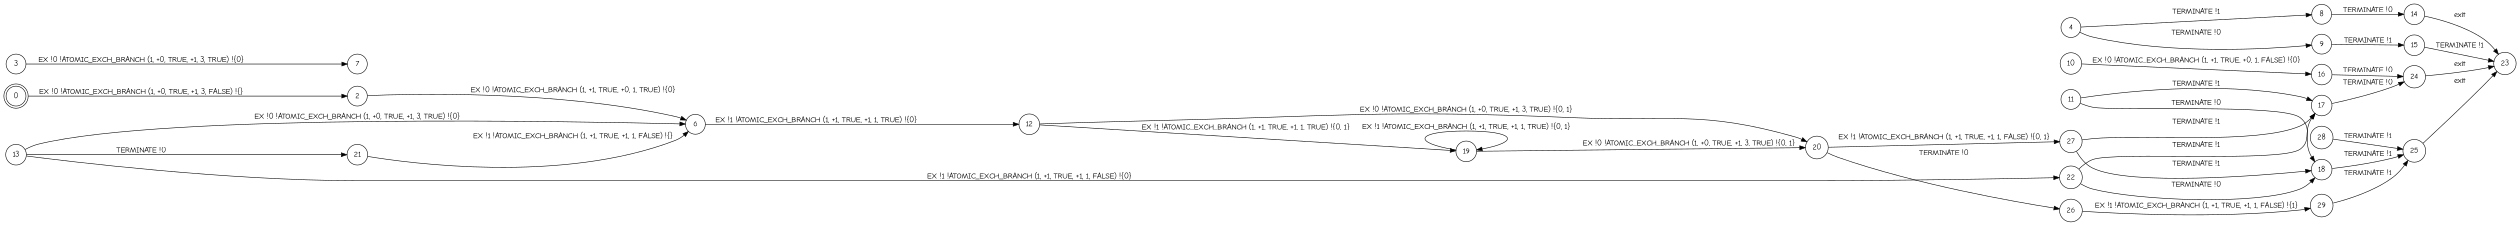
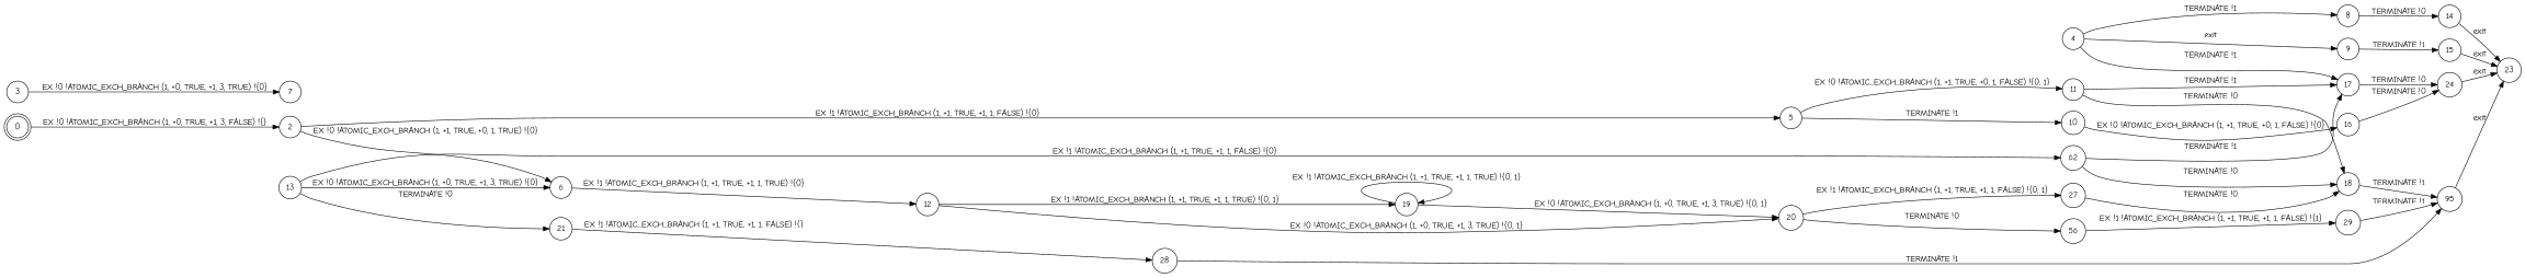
  digraph {
    fontname="Comic Neue"
    rankdir=LR
    node [fontname="Comic Neue" shape=circle]
    edge [fontname="Comic Neue"]
    0 [peripheries=2]
    2
+   5
    6
    3
    7
    4
    8
    9
    10
    11
    12
    14
    15
    16
    17
    18
    19
    20
    13
    21
-   22
+   22 [label=62]
    23
    24
-   25
-   26
+   25 [label=95]
+   26 [label=56]
    27
    28
    29
    0 -> 2 [label="EX !0 !ATOMIC_EXCH_BRANCH (1, +0, TRUE, +1, 3, FALSE) !{}"]
+   2 -> 5 [label="EX !1 !ATOMIC_EXCH_BRANCH (1, +1, TRUE, +1, 1, FALSE) !{0}"]
    2 -> 6 [label="EX !0 !ATOMIC_EXCH_BRANCH (1, +1, TRUE, +0, 1, TRUE) !{0}"]
+   5 -> 10 [label="TERMINATE !1"]
+   5 -> 11 [label="EX !0 !ATOMIC_EXCH_BRANCH (1, +1, TRUE, +0, 1, FALSE) !{0, 1}"]
    6 -> 12 [label="EX !1 !ATOMIC_EXCH_BRANCH (1, +1, TRUE, +1, 1, TRUE) !{0}"]
    3 -> 7 [label="EX !0 !ATOMIC_EXCH_BRANCH (1, +0, TRUE, +1, 3, TRUE) !{0}"]
    4 -> 8 [label="TERMINATE !1"]
-   4 -> 9 [label="TERMINATE !0"]
+   4 -> 9 [label=exit]
    8 -> 14 [label="TERMINATE !0"]
    9 -> 15 [label="TERMINATE !1"]
    10 -> 16 [label="EX !0 !ATOMIC_EXCH_BRANCH (1, +1, TRUE, +0, 1, FALSE) !{0}"]
    11 -> 17 [label="TERMINATE !1"]
    11 -> 18 [label="TERMINATE !0"]
    12 -> 19 [label="EX !1 !ATOMIC_EXCH_BRANCH (1, +1, TRUE, +1, 1, TRUE) !{0, 1}"]
    12 -> 20 [label="EX !0 !ATOMIC_EXCH_BRANCH (1, +0, TRUE, +1, 3, TRUE) !{0, 1}"]
    14 -> 23 [label=exit]
-   15 -> 23 [label="TERMINATE !1"]
+   15 -> 23 [label=exit]
    16 -> 24 [label="TERMINATE !0"]
    17 -> 24 [label="TERMINATE !0"]
    18 -> 25 [label="TERMINATE !1"]
    19 -> 19 [label="EX !1 !ATOMIC_EXCH_BRANCH (1, +1, TRUE, +1, 1, TRUE) !{0, 1}"]
    19 -> 20 [label="EX !0 !ATOMIC_EXCH_BRANCH (1, +0, TRUE, +1, 3, TRUE) !{0, 1}"]
    20 -> 26 [label="TERMINATE !0"]
    20 -> 27 [label="EX !1 !ATOMIC_EXCH_BRANCH (1, +1, TRUE, +1, 1, FALSE) !{0, 1}"]
    13 -> 6 [label="EX !0 !ATOMIC_EXCH_BRANCH (1, +0, TRUE, +1, 3, TRUE) !{0}"]
    13 -> 21 [label="TERMINATE !0"]
    13 -> 22 [label="EX !1 !ATOMIC_EXCH_BRANCH (1, +1, TRUE, +1, 1, FALSE) !{0}"]
-   21 -> 6 [label="EX !1 !ATOMIC_EXCH_BRANCH (1, +1, TRUE, +1, 1, FALSE) !{}"]
+   21 -> 28 [label="EX !1 !ATOMIC_EXCH_BRANCH (1, +1, TRUE, +1, 1, FALSE) !{}"]
    22 -> 17 [label="TERMINATE !1"]
    22 -> 18 [label="TERMINATE !0"]
    24 -> 23 [label=exit]
    25 -> 23 [label=exit]
    26 -> 29 [label="EX !1 !ATOMIC_EXCH_BRANCH (1, +1, TRUE, +1, 1, FALSE) !{1}"]
-   27 -> 17 [label="TERMINATE !1"]
-   27 -> 18 [label="TERMINATE !1"]
+   4 -> 17 [label="TERMINATE !1"]
+   27 -> 18 [label="TERMINATE !0"]
    28 -> 25 [label="TERMINATE !1"]
    29 -> 25 [label="TERMINATE !1"]
  }
